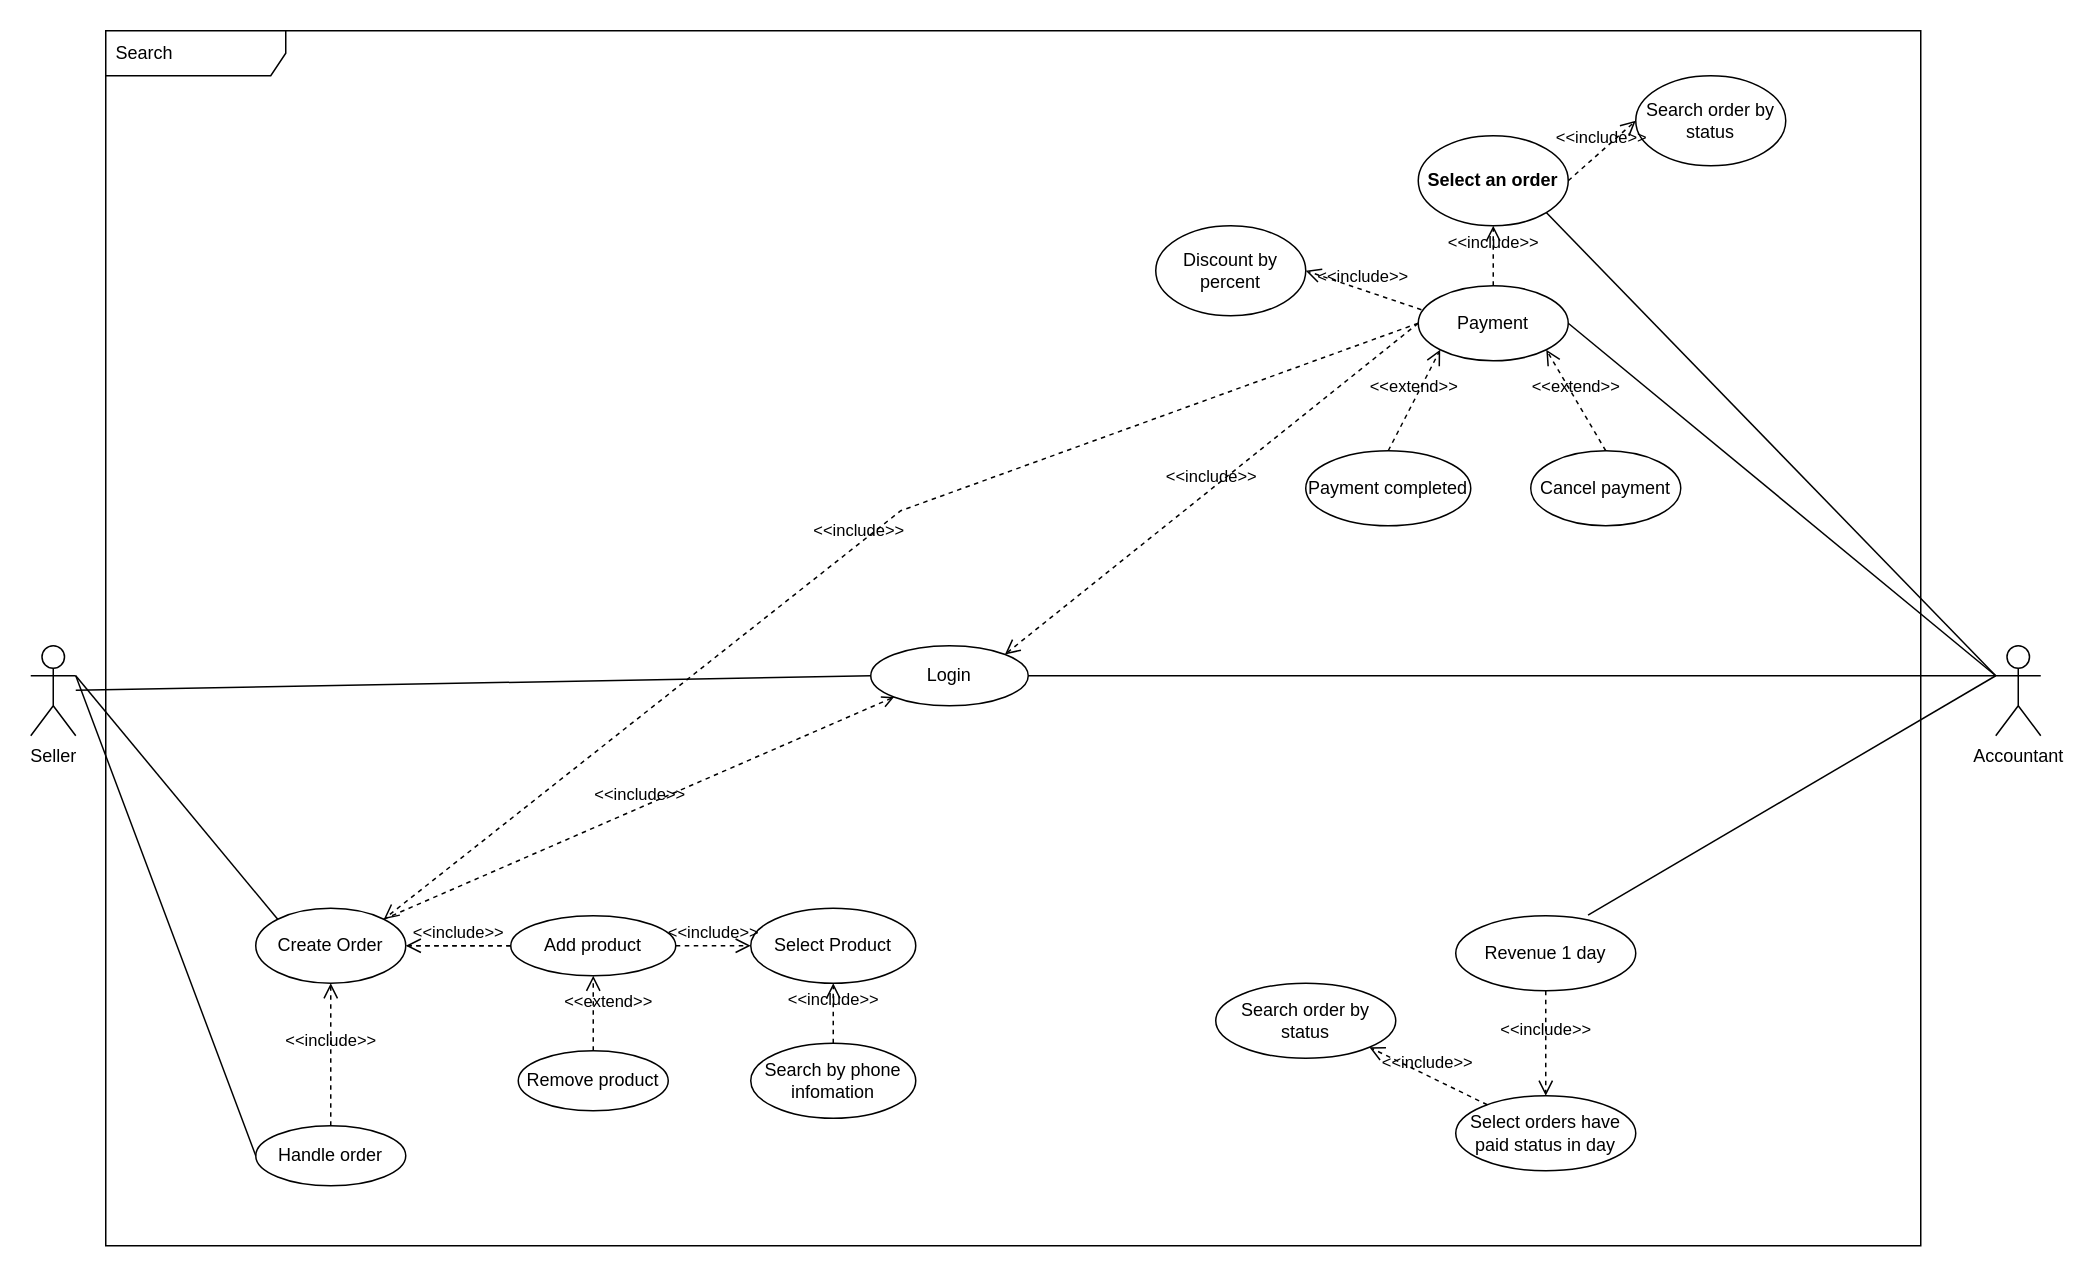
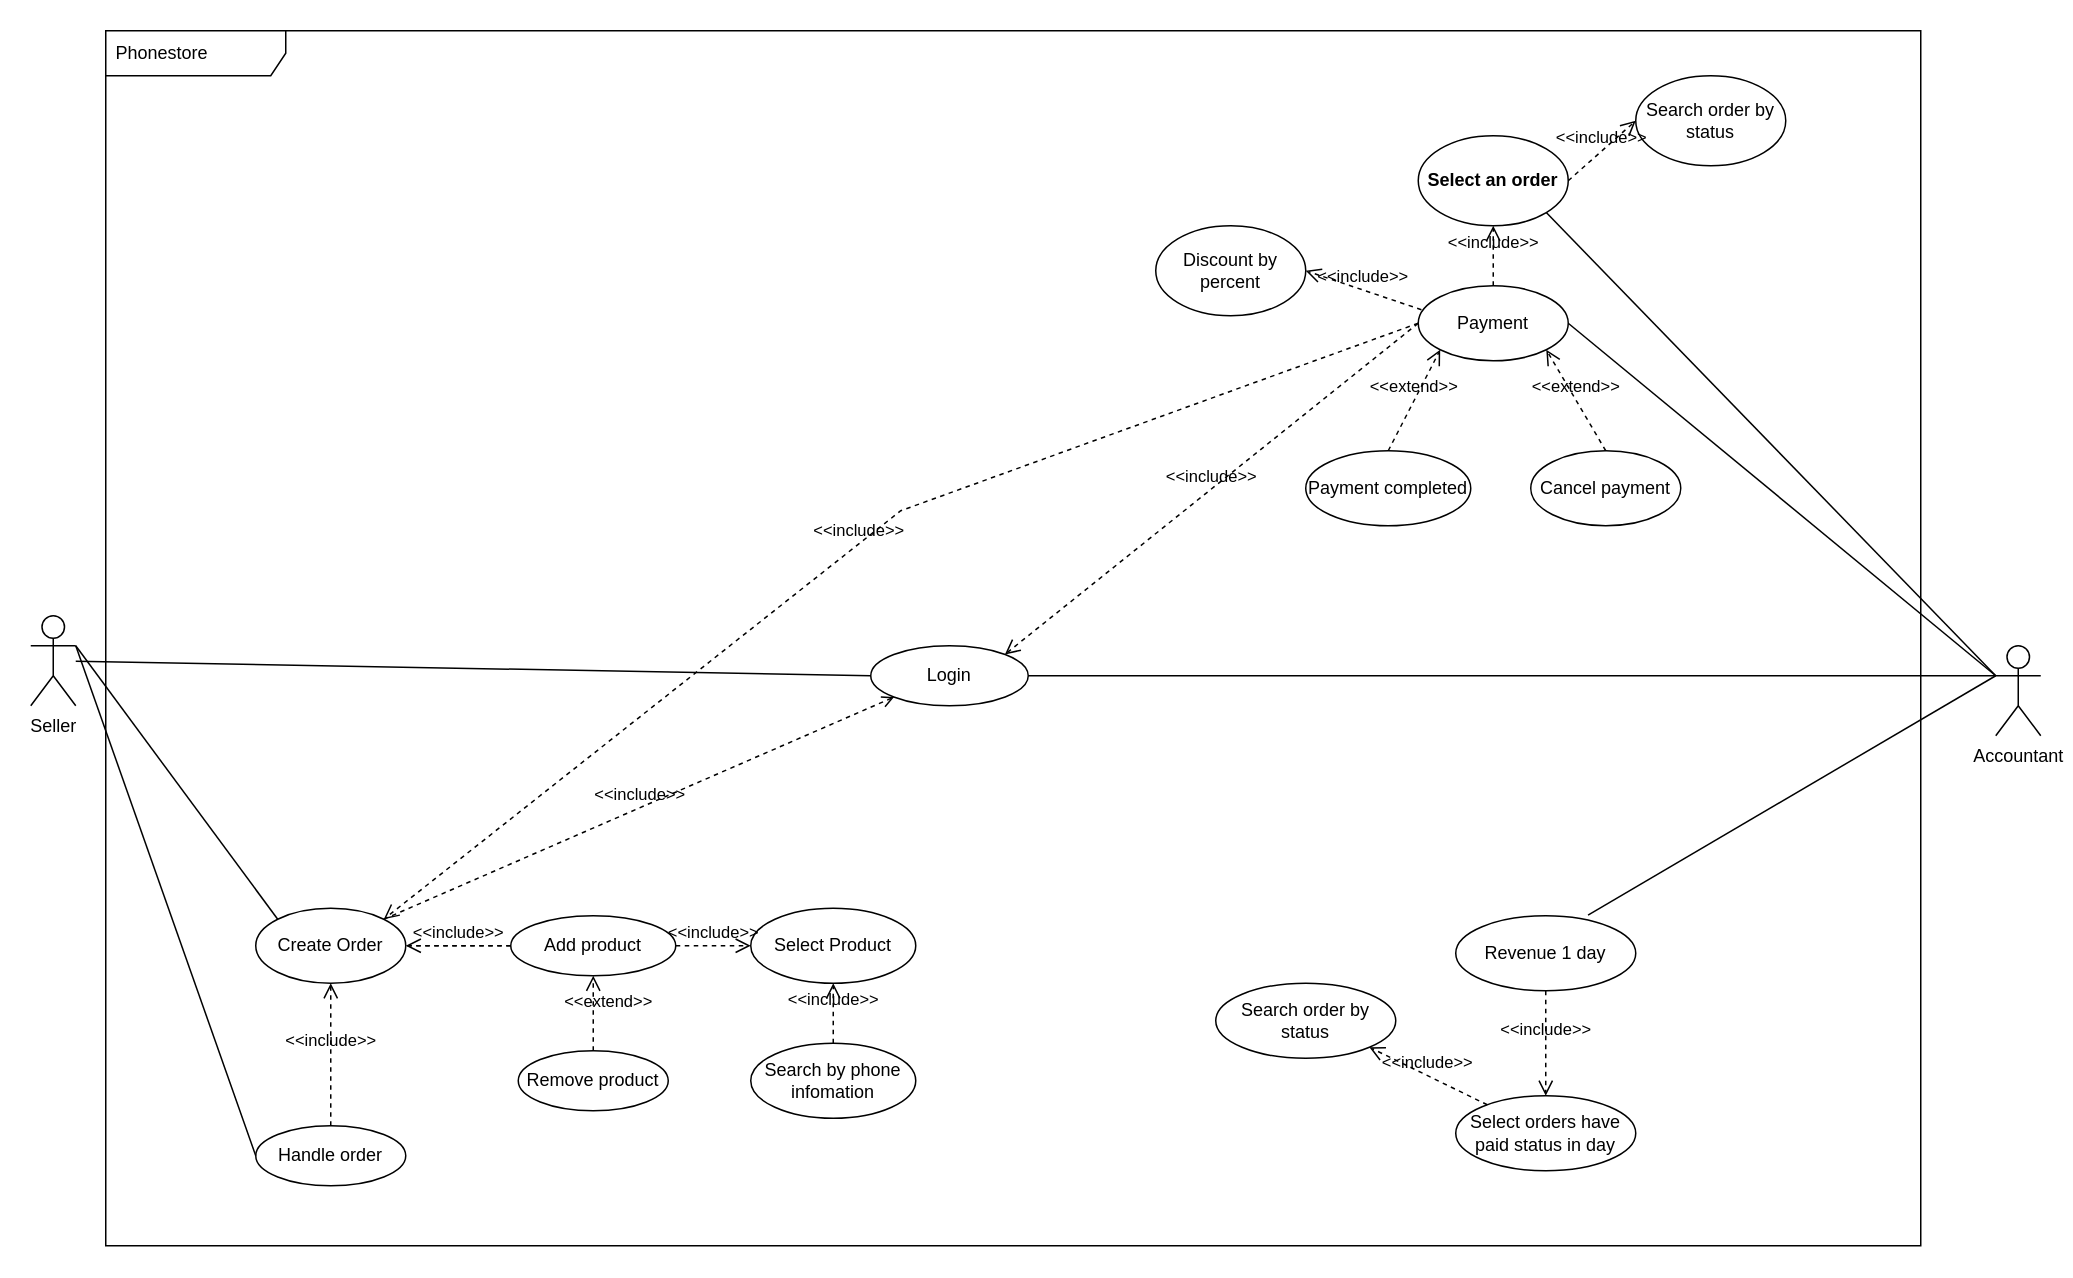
  <mxCell id="0" />
  <mxCell id="1" parent="0" />
  <mxCell id="2" value="Accountant" style="shape=umlActor;verticalLabelPosition=bottom;verticalAlign=top;html=1;outlineConnect=0;" parent="1" vertex="1"><mxGeometry x="1330" y="430" width="30" height="60" as="geometry" /></mxCell>
- <mxCell id="3" value="Seller" style="shape=umlActor;verticalLabelPosition=bottom;verticalAlign=top;html=1;outlineConnect=0;" parent="1" vertex="1"><mxGeometry x="20" y="430" width="30" height="60" as="geometry" /></mxCell>
+ <mxCell id="3" value="Seller" style="shape=umlActor;verticalLabelPosition=bottom;verticalAlign=top;html=1;outlineConnect=0;" parent="1" vertex="1"><mxGeometry x="20" y="410" width="30" height="60" as="geometry" /></mxCell>
  <mxCell id="4" value="Login" style="ellipse;whiteSpace=wrap;html=1;" parent="1" vertex="1"><mxGeometry x="580" y="430" width="105" height="40" as="geometry" /></mxCell>
  <mxCell id="5" value="Create Order" style="ellipse;whiteSpace=wrap;html=1;" parent="1" vertex="1"><mxGeometry x="170" y="605" width="100" height="50" as="geometry" /></mxCell>
  <mxCell id="6" value="Payment" style="ellipse;whiteSpace=wrap;html=1;" parent="1" vertex="1"><mxGeometry x="945" y="190" width="100" height="50" as="geometry" /></mxCell>
  <mxCell id="7" value="Payment completed" style="ellipse;whiteSpace=wrap;html=1;" parent="1" vertex="1"><mxGeometry x="870" y="300" width="110" height="50" as="geometry" /></mxCell>
  <mxCell id="8" value="Cancel payment" style="ellipse;whiteSpace=wrap;html=1;" parent="1" vertex="1"><mxGeometry x="1020" y="300" width="100" height="50" as="geometry" /></mxCell>
  <mxCell id="9" style="edgeStyle=orthogonalEdgeStyle;rounded=0;orthogonalLoop=1;jettySize=auto;html=1;exitX=0.5;exitY=1;exitDx=0;exitDy=0;endArrow=none;endFill=0;" parent="1" source="5" target="5" edge="1"><mxGeometry relative="1" as="geometry" /></mxCell>
  <mxCell id="10" value="" style="endArrow=none;html=1;rounded=0;entryX=0;entryY=0.5;entryDx=0;entryDy=0;" parent="1" source="3" target="4" edge="1"><mxGeometry width="50" height="50" relative="1" as="geometry"><mxPoint x="130" y="440" as="sourcePoint" /><mxPoint x="280" y="480" as="targetPoint" /></mxGeometry></mxCell>
  <mxCell id="11" value="" style="endArrow=none;html=1;rounded=0;exitX=1;exitY=0.333;exitDx=0;exitDy=0;exitPerimeter=0;entryX=0;entryY=0;entryDx=0;entryDy=0;" parent="1" source="3" target="5" edge="1"><mxGeometry width="50" height="50" relative="1" as="geometry"><mxPoint x="230" y="530" as="sourcePoint" /><mxPoint x="280" y="480" as="targetPoint" /></mxGeometry></mxCell>
  <mxCell id="12" value="" style="endArrow=none;html=1;rounded=0;entryX=0;entryY=0.333;entryDx=0;entryDy=0;entryPerimeter=0;exitX=1;exitY=0.5;exitDx=0;exitDy=0;" parent="1" source="6" target="2" edge="1"><mxGeometry width="50" height="50" relative="1" as="geometry"><mxPoint x="350" y="530" as="sourcePoint" /><mxPoint x="400" y="480" as="targetPoint" /></mxGeometry></mxCell>
  <mxCell id="13" value="&amp;lt;&amp;lt;extend&amp;gt;&amp;gt;" style="endArrow=open;startArrow=none;endFill=0;startFill=0;endSize=8;html=1;verticalAlign=bottom;dashed=1;labelBackgroundColor=none;rounded=0;entryX=0;entryY=1;entryDx=0;entryDy=0;exitX=0.5;exitY=0;exitDx=0;exitDy=0;" parent="1" source="7" target="6" edge="1"><mxGeometry width="160" relative="1" as="geometry"><mxPoint x="390" y="490" as="sourcePoint" /><mxPoint x="550" y="490" as="targetPoint" /></mxGeometry></mxCell>
  <mxCell id="14" value="&amp;lt;&amp;lt;extend&amp;gt;&amp;gt;" style="endArrow=open;startArrow=none;endFill=0;startFill=0;endSize=8;html=1;verticalAlign=bottom;dashed=1;labelBackgroundColor=none;rounded=0;entryX=1;entryY=1;entryDx=0;entryDy=0;exitX=0.5;exitY=0;exitDx=0;exitDy=0;" parent="1" source="8" target="6" edge="1"><mxGeometry width="160" relative="1" as="geometry"><mxPoint x="390" y="490" as="sourcePoint" /><mxPoint x="550" y="490" as="targetPoint" /></mxGeometry></mxCell>
  <mxCell id="15" value="Add product" style="ellipse;whiteSpace=wrap;html=1;" parent="1" vertex="1"><mxGeometry x="340" y="610" width="110" height="40" as="geometry" /></mxCell>
  <mxCell id="16" value="&amp;lt;&amp;lt;include&amp;gt;&amp;gt;" style="endArrow=open;startArrow=none;endFill=0;startFill=0;endSize=8;html=1;verticalAlign=bottom;dashed=1;labelBackgroundColor=none;rounded=0;exitX=0;exitY=0.5;exitDx=0;exitDy=0;" parent="1" source="15" target="5" edge="1"><mxGeometry width="160" relative="1" as="geometry"><mxPoint x="210" y="650" as="sourcePoint" /><mxPoint x="260" y="685" as="targetPoint" /></mxGeometry></mxCell>
  <mxCell id="17" value="Remove product" style="ellipse;whiteSpace=wrap;html=1;" parent="1" vertex="1"><mxGeometry x="345" y="700" width="100" height="40" as="geometry" /></mxCell>
  <mxCell id="18" value="&amp;lt;&amp;lt;extend&amp;gt;&amp;gt;" style="endArrow=open;startArrow=none;endFill=0;startFill=0;endSize=8;html=1;verticalAlign=bottom;dashed=1;labelBackgroundColor=none;rounded=0;exitX=0.5;exitY=0;exitDx=0;exitDy=0;entryX=0.5;entryY=1;entryDx=0;entryDy=0;" parent="1" source="17" target="15" edge="1"><mxGeometry x="-0.043" y="-10" width="160" relative="1" as="geometry"><mxPoint x="340" y="750" as="sourcePoint" /><mxPoint x="530" y="710" as="targetPoint" /><mxPoint as="offset" /></mxGeometry></mxCell>
  <mxCell id="19" value="" style="endArrow=none;html=1;rounded=0;entryX=0;entryY=0.333;entryDx=0;entryDy=0;entryPerimeter=0;exitX=1;exitY=0.5;exitDx=0;exitDy=0;" parent="1" source="4" target="2" edge="1"><mxGeometry width="50" height="50" relative="1" as="geometry"><mxPoint x="400" y="430" as="sourcePoint" /><mxPoint x="450" y="380" as="targetPoint" /></mxGeometry></mxCell>
  <mxCell id="20" value="&amp;lt;&amp;lt;include&amp;gt;&amp;gt;" style="html=1;verticalAlign=bottom;labelBackgroundColor=none;endArrow=open;endFill=0;dashed=1;rounded=0;entryX=0;entryY=1;entryDx=0;entryDy=0;exitX=1;exitY=0;exitDx=0;exitDy=0;" parent="1" source="5" target="4" edge="1"><mxGeometry width="160" relative="1" as="geometry"><mxPoint x="320" y="400" as="sourcePoint" /><mxPoint x="480" y="400" as="targetPoint" /></mxGeometry></mxCell>
  <mxCell id="21" value="&amp;lt;&amp;lt;include&amp;gt;&amp;gt;" style="endArrow=open;startArrow=none;endFill=0;startFill=0;endSize=8;html=1;verticalAlign=bottom;dashed=1;labelBackgroundColor=none;rounded=0;exitX=0;exitY=0.5;exitDx=0;exitDy=0;entryX=1;entryY=0;entryDx=0;entryDy=0;" parent="1" source="6" target="4" edge="1"><mxGeometry width="160" relative="1" as="geometry"><mxPoint x="320" y="400" as="sourcePoint" /><mxPoint x="480" y="400" as="targetPoint" /></mxGeometry></mxCell>
  <mxCell id="22" value="Handle order" style="ellipse;whiteSpace=wrap;html=1;" parent="1" vertex="1"><mxGeometry x="170" y="750" width="100" height="40" as="geometry" /></mxCell>
  <mxCell id="23" value="&amp;lt;&amp;lt;include&amp;gt;&amp;gt;" style="endArrow=open;startArrow=none;endFill=0;startFill=0;endSize=8;html=1;verticalAlign=bottom;dashed=1;labelBackgroundColor=none;rounded=0;" parent="1" source="22" target="5" edge="1"><mxGeometry width="160" relative="1" as="geometry"><mxPoint x="240" y="760" as="sourcePoint" /><mxPoint x="240" y="490" as="targetPoint" /></mxGeometry></mxCell>
  <mxCell id="24" value="" style="endArrow=none;html=1;rounded=0;exitX=1;exitY=0.333;exitDx=0;exitDy=0;exitPerimeter=0;entryX=0;entryY=0.5;entryDx=0;entryDy=0;" parent="1" source="3" target="22" edge="1"><mxGeometry width="50" height="50" relative="1" as="geometry"><mxPoint x="140" y="450" as="sourcePoint" /><mxPoint x="284.645" y="627.322" as="targetPoint" /></mxGeometry></mxCell>
  <mxCell id="25" value="Select an order" style="ellipse;whiteSpace=wrap;html=1;fontStyle=1" parent="1" vertex="1"><mxGeometry x="945" y="90" width="100" height="60" as="geometry" /></mxCell>
  <mxCell id="26" value="" style="endArrow=none;html=1;rounded=0;exitX=1;exitY=1;exitDx=0;exitDy=0;entryX=0;entryY=0.333;entryDx=0;entryDy=0;entryPerimeter=0;" parent="1" source="25" target="2" edge="1"><mxGeometry width="50" height="50" relative="1" as="geometry"><mxPoint x="740" y="375" as="sourcePoint" /><mxPoint x="880" y="450" as="targetPoint" /></mxGeometry></mxCell>
  <mxCell id="27" value="&amp;lt;&amp;lt;include&amp;gt;&amp;gt;" style="endArrow=open;startArrow=none;endFill=0;startFill=0;endSize=8;html=1;verticalAlign=bottom;dashed=1;labelBackgroundColor=none;rounded=0;entryX=0.5;entryY=1;entryDx=0;entryDy=0;" parent="1" source="6" target="25" edge="1"><mxGeometry width="160" relative="1" as="geometry"><mxPoint x="740" y="225" as="sourcePoint" /><mxPoint x="636.65" y="280.48" as="targetPoint" /></mxGeometry></mxCell>
  <mxCell id="28" value="" style="endArrow=none;html=1;rounded=0;exitX=0.735;exitY=-0.008;exitDx=0;exitDy=0;exitPerimeter=0;" parent="1" source="32" edge="1"><mxGeometry width="50" height="50" relative="1" as="geometry"><mxPoint x="1034.025" y="673.12" as="sourcePoint" /><mxPoint x="1330" y="450" as="targetPoint" /></mxGeometry></mxCell>
  <mxCell id="29" value="Select Product" style="ellipse;whiteSpace=wrap;html=1;" parent="1" vertex="1"><mxGeometry x="500" y="605" width="110" height="50" as="geometry" /></mxCell>
  <mxCell id="30" value="&amp;lt;&amp;lt;include&amp;gt;&amp;gt;" style="endArrow=open;startArrow=none;endFill=0;startFill=0;endSize=8;html=1;verticalAlign=bottom;dashed=1;labelBackgroundColor=none;rounded=0;exitX=1;exitY=0.5;exitDx=0;exitDy=0;" parent="1" source="15" target="29" edge="1"><mxGeometry width="160" relative="1" as="geometry"><mxPoint x="415" y="530" as="sourcePoint" /><mxPoint x="349.812" y="527.166" as="targetPoint" /></mxGeometry></mxCell>
  <mxCell id="31" value="Select orders have paid status in day" style="ellipse;whiteSpace=wrap;html=1;" parent="1" vertex="1"><mxGeometry x="970" y="730" width="120" height="50" as="geometry" /></mxCell>
  <mxCell id="32" value="Revenue 1 day" style="ellipse;whiteSpace=wrap;html=1;" parent="1" vertex="1"><mxGeometry x="970" y="610" width="120" height="50" as="geometry" /></mxCell>
  <mxCell id="33" value="&amp;lt;&amp;lt;include&amp;gt;&amp;gt;" style="endArrow=open;startArrow=none;endFill=0;startFill=0;endSize=8;html=1;verticalAlign=bottom;dashed=1;labelBackgroundColor=none;rounded=0;exitX=0.5;exitY=1;exitDx=0;exitDy=0;" parent="1" source="32" target="31" edge="1"><mxGeometry width="160" relative="1" as="geometry"><mxPoint x="495" y="570" as="sourcePoint" /><mxPoint x="545" y="570" as="targetPoint" /></mxGeometry></mxCell>
  <mxCell id="34" value="Search by phone infomation" style="ellipse;whiteSpace=wrap;html=1;" parent="1" vertex="1"><mxGeometry x="500" y="695" width="110" height="50" as="geometry" /></mxCell>
  <mxCell id="35" value="&amp;lt;&amp;lt;include&amp;gt;&amp;gt;" style="endArrow=open;startArrow=none;endFill=0;startFill=0;endSize=8;html=1;verticalAlign=bottom;dashed=1;labelBackgroundColor=none;rounded=0;entryX=0.5;entryY=1;entryDx=0;entryDy=0;exitX=0.5;exitY=0;exitDx=0;exitDy=0;" parent="1" source="34" target="29" edge="1"><mxGeometry width="160" relative="1" as="geometry"><mxPoint x="230" y="760" as="sourcePoint" /><mxPoint x="230" y="665" as="targetPoint" /></mxGeometry></mxCell>
  <mxCell id="36" value="Discount by percent" style="ellipse;whiteSpace=wrap;html=1;" parent="1" vertex="1"><mxGeometry x="770" y="150" width="100" height="60" as="geometry" /></mxCell>
  <mxCell id="37" value="&amp;lt;&amp;lt;include&amp;gt;&amp;gt;" style="endArrow=open;startArrow=none;endFill=0;startFill=0;endSize=8;html=1;verticalAlign=bottom;dashed=1;labelBackgroundColor=none;rounded=0;entryX=1;entryY=0.5;entryDx=0;entryDy=0;exitX=0.021;exitY=0.319;exitDx=0;exitDy=0;exitPerimeter=0;" parent="1" source="6" target="36" edge="1"><mxGeometry width="160" relative="1" as="geometry"><mxPoint x="1005" y="200" as="sourcePoint" /><mxPoint x="1005" y="160" as="targetPoint" /></mxGeometry></mxCell>
  <mxCell id="38" value="Search order by status" style="ellipse;whiteSpace=wrap;html=1;" parent="1" vertex="1"><mxGeometry x="1090" y="50" width="100" height="60" as="geometry" /></mxCell>
  <mxCell id="39" value="&amp;lt;&amp;lt;include&amp;gt;&amp;gt;" style="endArrow=open;startArrow=none;endFill=0;startFill=0;endSize=8;html=1;verticalAlign=bottom;dashed=1;labelBackgroundColor=none;rounded=0;entryX=0;entryY=0.5;entryDx=0;entryDy=0;exitX=1;exitY=0.5;exitDx=0;exitDy=0;" parent="1" source="25" target="38" edge="1"><mxGeometry width="160" relative="1" as="geometry"><mxPoint x="1005" y="200" as="sourcePoint" /><mxPoint x="1005" y="160" as="targetPoint" /></mxGeometry></mxCell>
  <mxCell id="40" value="Search order by status" style="ellipse;whiteSpace=wrap;html=1;" parent="1" vertex="1"><mxGeometry x="810" y="655" width="120" height="50" as="geometry" /></mxCell>
  <mxCell id="41" value="&amp;lt;&amp;lt;include&amp;gt;&amp;gt;" style="endArrow=open;startArrow=none;endFill=0;startFill=0;endSize=8;html=1;verticalAlign=bottom;dashed=1;labelBackgroundColor=none;rounded=0;entryX=1;entryY=1;entryDx=0;entryDy=0;" parent="1" source="31" target="40" edge="1"><mxGeometry width="160" relative="1" as="geometry"><mxPoint x="1040" y="670" as="sourcePoint" /><mxPoint x="1040" y="740" as="targetPoint" /></mxGeometry></mxCell>
  <mxCell id="42" value="" style="endArrow=none;startArrow=none;endFill=0;startFill=0;endSize=8;html=1;verticalAlign=bottom;dashed=1;labelBackgroundColor=none;rounded=0;exitX=0;exitY=0.5;exitDx=0;exitDy=0;entryX=1;entryY=0.5;entryDx=0;entryDy=0;" parent="1" source="15" target="5" edge="1"><mxGeometry width="160" relative="1" as="geometry"><mxPoint x="340" y="630" as="sourcePoint" /><mxPoint x="270" y="630" as="targetPoint" /></mxGeometry></mxCell>
- <mxCell id="43" value="Search" style="shape=umlFrame;whiteSpace=wrap;html=1;width=120;height=30;boundedLbl=1;verticalAlign=middle;align=left;spacingLeft=5;" parent="1" vertex="1"><mxGeometry x="70" y="20" width="1210" height="810" as="geometry" /></mxCell>
+ <mxCell id="43" value="Phonestore" style="shape=umlFrame;whiteSpace=wrap;html=1;width=120;height=30;boundedLbl=1;verticalAlign=middle;align=left;spacingLeft=5;" parent="1" vertex="1"><mxGeometry x="70" y="20" width="1210" height="810" as="geometry" /></mxCell>
  <mxCell id="44" value="&amp;lt;&amp;lt;include&amp;gt;&amp;gt;" style="endArrow=open;startArrow=none;endFill=0;startFill=0;endSize=8;html=1;verticalAlign=bottom;dashed=1;labelBackgroundColor=none;rounded=0;exitX=0;exitY=0.5;exitDx=0;exitDy=0;entryX=1;entryY=0;entryDx=0;entryDy=0;" parent="1" source="6" target="5" edge="1"><mxGeometry width="160" relative="1" as="geometry"><mxPoint x="955" y="225" as="sourcePoint" /><mxPoint x="679.238" y="445.713" as="targetPoint" /><Array as="points"><mxPoint x="600" y="340" /></Array></mxGeometry></mxCell>
